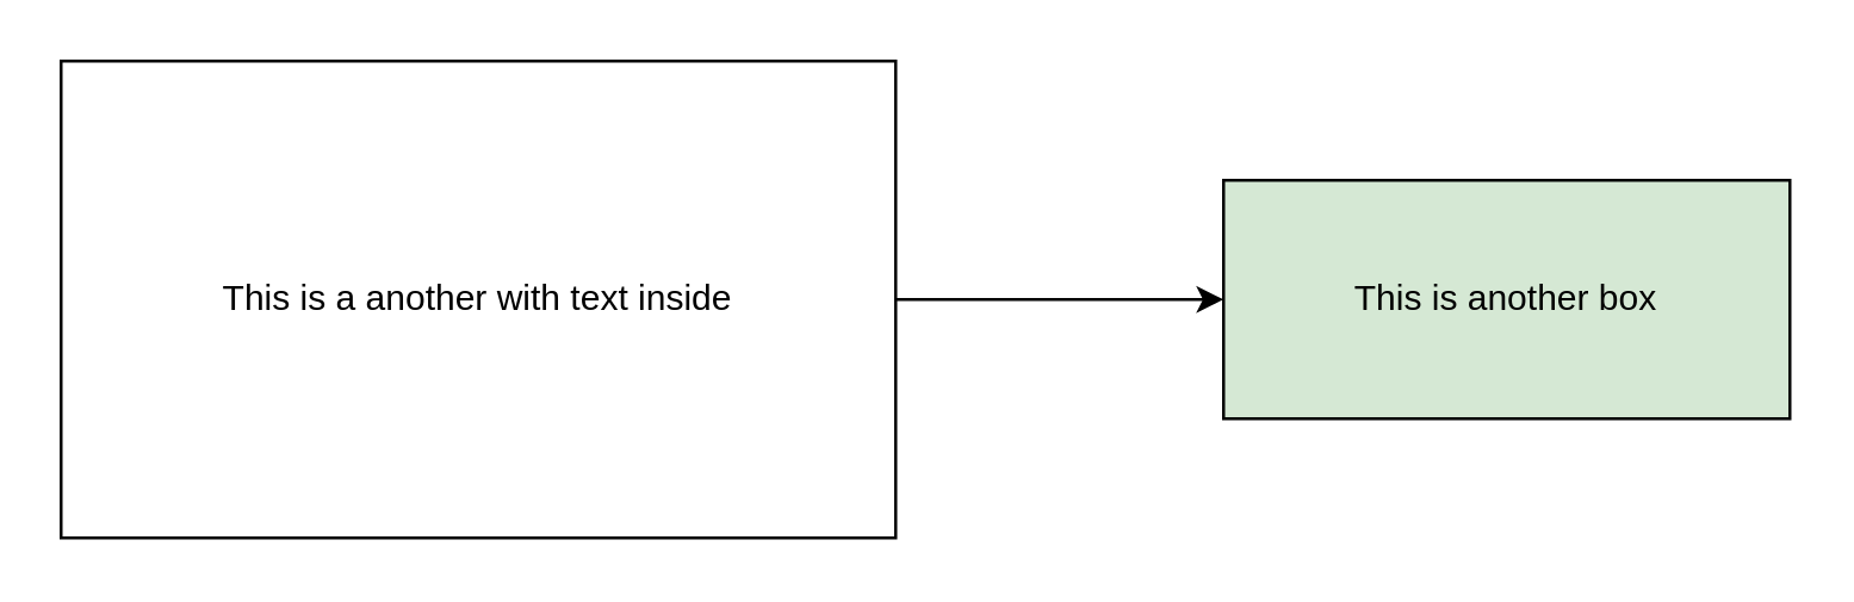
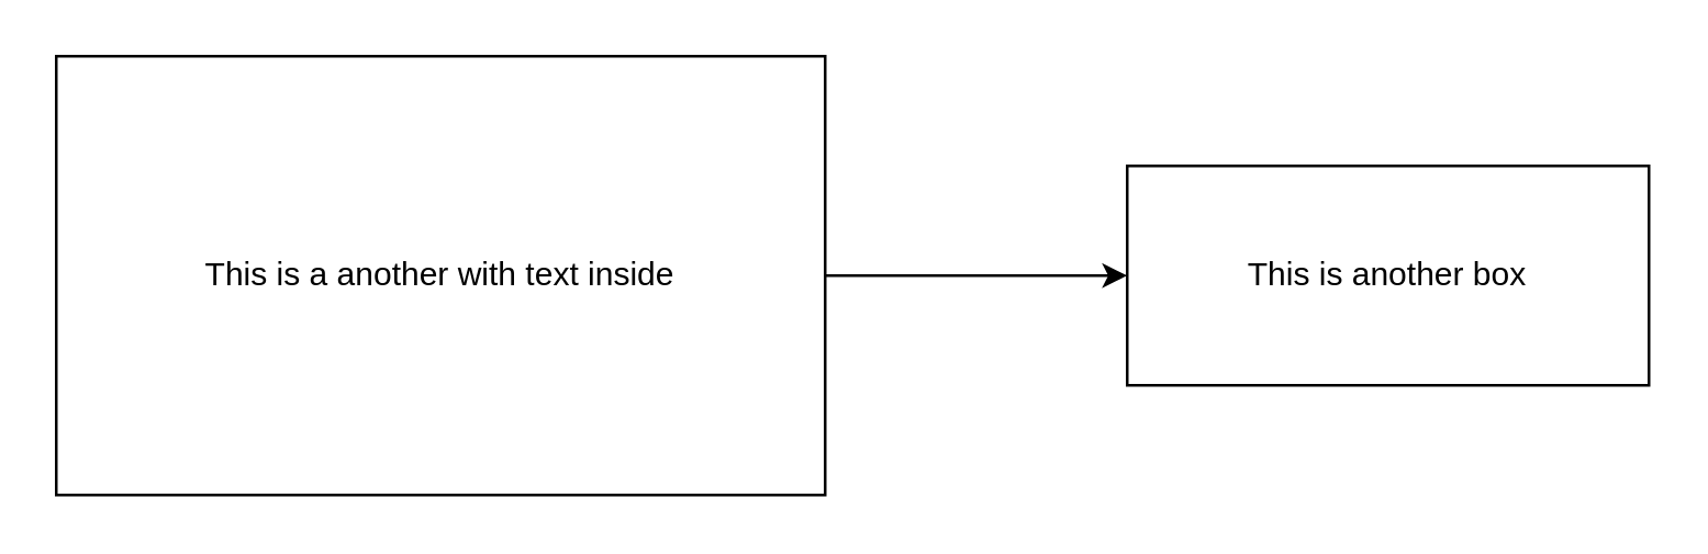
  <mxCell id="0" />
  <mxCell id="1" parent="0" />
  <mxCell id="2" style="edgeStyle=none;html=1;exitX=1;exitY=0.5;exitDx=0;exitDy=0;" edge="1" parent="1" source="3"><mxGeometry relative="1" as="geometry"><mxPoint x="410" y="100" as="targetPoint" /></mxGeometry></mxCell>
  <mxCell id="3" value="This is a another with text inside" style="rounded=0;whiteSpace=wrap;html=1;" vertex="1" parent="1"><mxGeometry x="20" y="20" width="280" height="160" as="geometry" /></mxCell>
- <mxCell id="4" value="This is another box" style="rounded=0;whiteSpace=wrap;html=1;fillColor=#d5e8d4;" vertex="1" parent="1"><mxGeometry x="410" y="60" width="190" height="80" as="geometry" /></mxCell>
+ <mxCell id="4" value="This is another box" style="rounded=0;whiteSpace=wrap;html=1;" vertex="1" parent="1"><mxGeometry x="410" y="60" width="190" height="80" as="geometry" /></mxCell>
